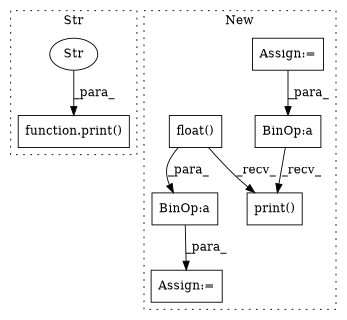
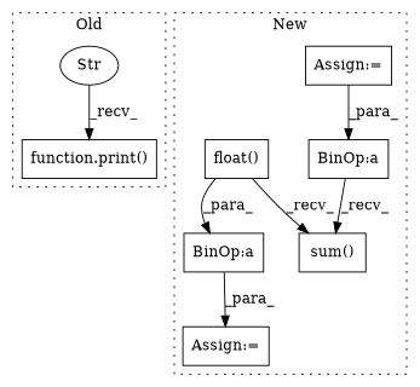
  digraph {
    node [a=75 l=3 s=1920 shape=box]
    n1 [l="6,1" label="function.print()" s="1796,1828"]
    n2 [a=66 l=14 label=Str s=1802 shape=ellipse]
-   n3 [l=21 label="print()"]
+   n3 [l=21 label="sum()"]
    n4 [a=68 label="Assign:=" s=1885]
    n5 [a=68 label="Assign:=" s=1776]
    n6 [a=82 label="BinOp:a" s=1917]
    n7 [a=82 label="BinOp:a" s=1851]
    n8 [l=29 label="float()"]
    subgraph cluster_1 {
-     label=Str
+     label=Old
      style=dotted
      n1
      n2
    }
    subgraph cluster_2 {
      label=New
      style=dotted
      n3
      n4
      n5
      n6
      n7
      n8
    }
-   n2 -> n1 [label=_para_]
+   n2 -> n1 [label=_recv_]
    n5 -> n7 [label=_para_]
    n6 -> n4 [label=_para_]
    n7 -> n3 [label=_recv_]
    n8 -> n3 [label=_recv_]
    n8 -> n6 [label=_para_]
  }
